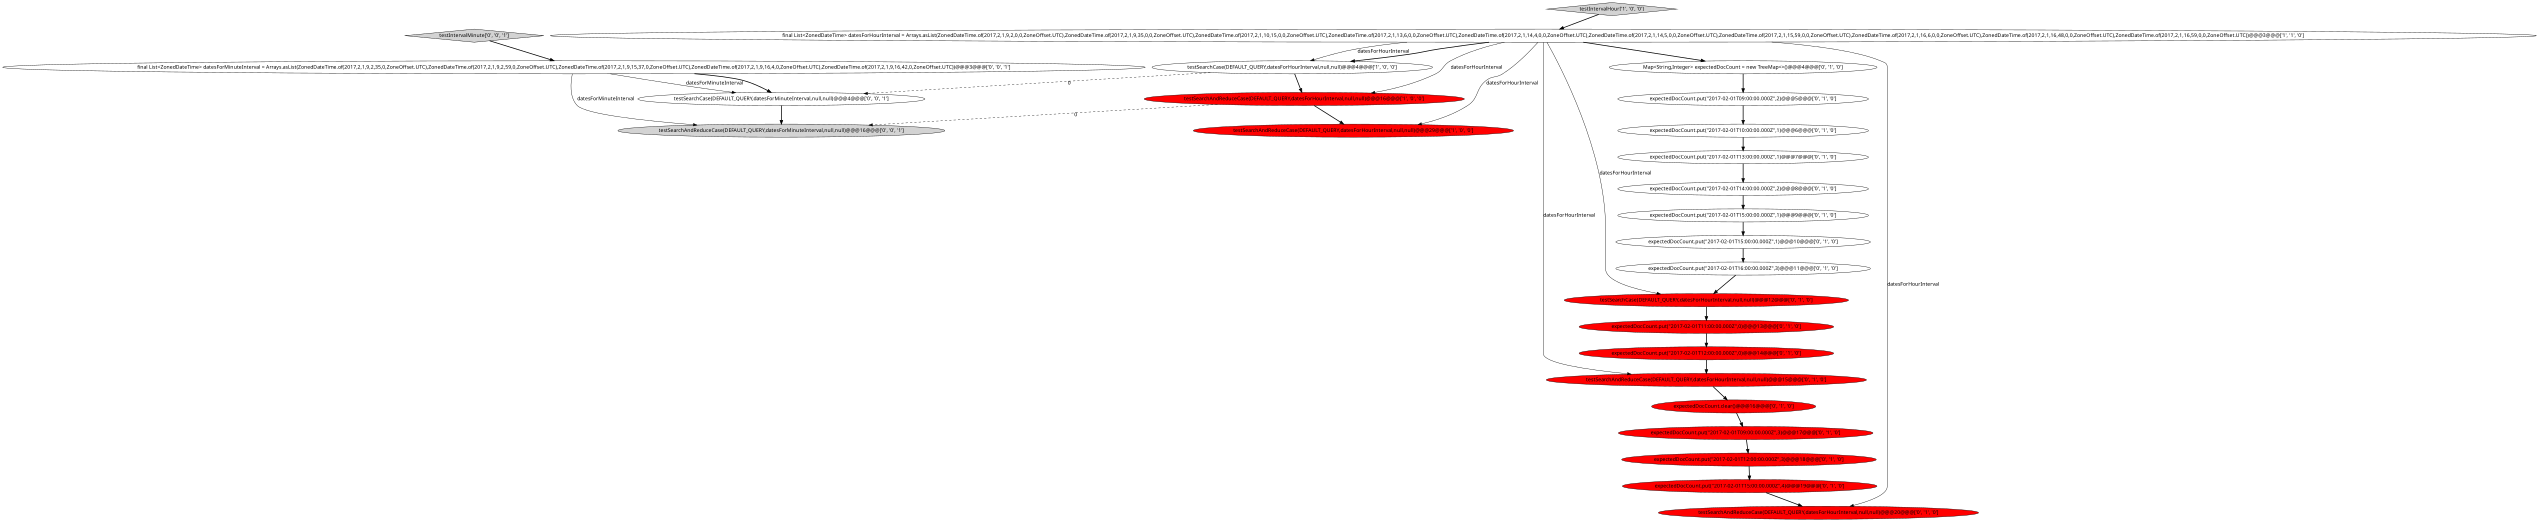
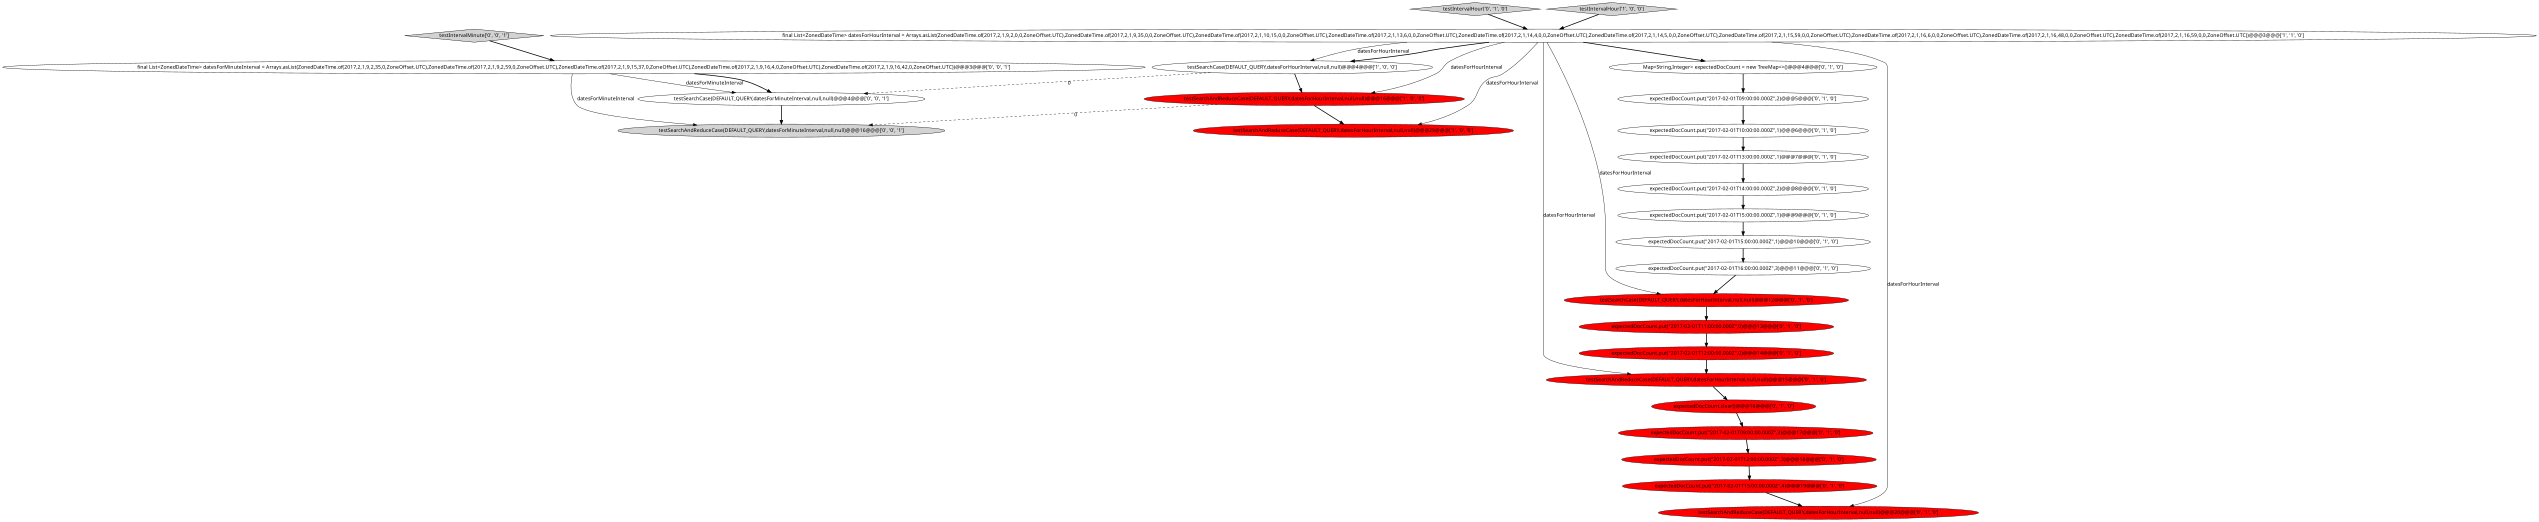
  digraph {
    fontname="Noto Sans"
    node [fillcolor=white shape=ellipse style=filled fontname="Noto Sans"]
    edge [style=bold fontname="Noto Sans"]
    n1 [fillcolor=lightgray label="testSearchAndReduceCase(DEFAULT_QUERY,datesForMinuteInterval,null,null)@@@16@@@['0', '0', '1']"]
    n2 [fillcolor=red label="expectedDocCount.put(\"2017-02-01T15:00:00.000Z\",4)@@@19@@@['0', '1', '0']"]
    n3 [fillcolor=red label="testSearchAndReduceCase(DEFAULT_QUERY,datesForHourInterval,null,null)@@@20@@@['0', '1', '0']"]
+   n4 [fillcolor=lightgray label="testIntervalHour['0', '1', '0']" shape=diamond]
    n5 [label="final List<ZonedDateTime> datesForHourInterval = Arrays.asList(ZonedDateTime.of(2017,2,1,9,2,0,0,ZoneOffset.UTC),ZonedDateTime.of(2017,2,1,9,35,0,0,ZoneOffset.UTC),ZonedDateTime.of(2017,2,1,10,15,0,0,ZoneOffset.UTC),ZonedDateTime.of(2017,2,1,13,6,0,0,ZoneOffset.UTC),ZonedDateTime.of(2017,2,1,14,4,0,0,ZoneOffset.UTC),ZonedDateTime.of(2017,2,1,14,5,0,0,ZoneOffset.UTC),ZonedDateTime.of(2017,2,1,15,59,0,0,ZoneOffset.UTC),ZonedDateTime.of(2017,2,1,16,6,0,0,ZoneOffset.UTC),ZonedDateTime.of(2017,2,1,16,48,0,0,ZoneOffset.UTC),ZonedDateTime.of(2017,2,1,16,59,0,0,ZoneOffset.UTC))@@@3@@@['1', '1', '0']"]
    n6 [label="Map<String,Integer> expectedDocCount = new TreeMap<>()@@@4@@@['0', '1', '0']"]
    n7 [label="expectedDocCount.put(\"2017-02-01T09:00:00.000Z\",2)@@@5@@@['0', '1', '0']"]
    n8 [fillcolor=lightgray label="testIntervalMinute['0', '0', '1']" shape=diamond]
    n9 [label="final List<ZonedDateTime> datesForMinuteInterval = Arrays.asList(ZonedDateTime.of(2017,2,1,9,2,35,0,ZoneOffset.UTC),ZonedDateTime.of(2017,2,1,9,2,59,0,ZoneOffset.UTC),ZonedDateTime.of(2017,2,1,9,15,37,0,ZoneOffset.UTC),ZonedDateTime.of(2017,2,1,9,16,4,0,ZoneOffset.UTC),ZonedDateTime.of(2017,2,1,9,16,42,0,ZoneOffset.UTC))@@@3@@@['0', '0', '1']"]
    n10 [label="expectedDocCount.put(\"2017-02-01T10:00:00.000Z\",1)@@@6@@@['0', '1', '0']"]
    n11 [label="expectedDocCount.put(\"2017-02-01T13:00:00.000Z\",1)@@@7@@@['0', '1', '0']"]
    n12 [fillcolor=red label="testSearchAndReduceCase(DEFAULT_QUERY,datesForHourInterval,null,null)@@@29@@@['1', '0', '0']"]
    n13 [label="testSearchCase(DEFAULT_QUERY,datesForHourInterval,null,null)@@@4@@@['1', '0', '0']"]
    n14 [label="testSearchCase(DEFAULT_QUERY,datesForMinuteInterval,null,null)@@@4@@@['0', '0', '1']"]
    n15 [fillcolor=red label="testSearchAndReduceCase(DEFAULT_QUERY,datesForHourInterval,null,null)@@@16@@@['1', '0', '0']"]
    n16 [label="expectedDocCount.put(\"2017-02-01T14:00:00.000Z\",2)@@@8@@@['0', '1', '0']"]
    n17 [fillcolor=red label="expectedDocCount.put(\"2017-02-01T11:00:00.000Z\",0)@@@13@@@['0', '1', '0']"]
    n18 [fillcolor=red label="expectedDocCount.put(\"2017-02-01T12:00:00.000Z\",0)@@@14@@@['0', '1', '0']"]
    n19 [fillcolor=red label="testSearchCase(DEFAULT_QUERY,datesForHourInterval,null,null)@@@12@@@['0', '1', '0']"]
    n20 [label="expectedDocCount.put(\"2017-02-01T15:00:00.000Z\",1)@@@9@@@['0', '1', '0']"]
    n21 [label="expectedDocCount.put(\"2017-02-01T15:00:00.000Z\",1)@@@10@@@['0', '1', '0']"]
    n22 [fillcolor=lightgray label="testIntervalHour['1', '0', '0']" shape=diamond]
    n23 [label="expectedDocCount.put(\"2017-02-01T16:00:00.000Z\",3)@@@11@@@['0', '1', '0']"]
    n24 [fillcolor=red label="expectedDocCount.put(\"2017-02-01T12:00:00.000Z\",3)@@@18@@@['0', '1', '0']"]
    n25 [fillcolor=red label="testSearchAndReduceCase(DEFAULT_QUERY,datesForHourInterval,null,null)@@@15@@@['0', '1', '0']"]
    n26 [fillcolor=red label="expectedDocCount.clear()@@@16@@@['0', '1', '0']"]
    n27 [fillcolor=red label="expectedDocCount.put(\"2017-02-01T09:00:00.000Z\",3)@@@17@@@['0', '1', '0']"]
    n2 -> n3
+   n4 -> n5
    n5 -> n3 [label=datesForHourInterval style=solid]
    n5 -> n6
    n5 -> n12 [label=datesForHourInterval style=solid]
    n5 -> n13 [label=datesForHourInterval style=solid]
    n5 -> n13
    n5 -> n15 [label=datesForHourInterval style=solid]
    n5 -> n19 [label=datesForHourInterval style=solid]
    n5 -> n25 [label=datesForHourInterval style=solid]
    n6 -> n7
    n7 -> n10
    n8 -> n9
    n9 -> n1 [label=datesForMinuteInterval style=solid]
    n9 -> n14 [label=datesForMinuteInterval style=solid]
    n9 -> n14
    n10 -> n11
    n11 -> n16
    n13 -> n14 [label=0 style=dashed]
    n13 -> n15
    n14 -> n1
    n15 -> n1 [label=0 style=dashed]
    n15 -> n12
    n16 -> n20
    n17 -> n18
    n18 -> n25
    n19 -> n17
    n20 -> n21
    n21 -> n23
    n22 -> n5
    n23 -> n19
    n24 -> n2
    n25 -> n26
    n26 -> n27
    n27 -> n24
  }
